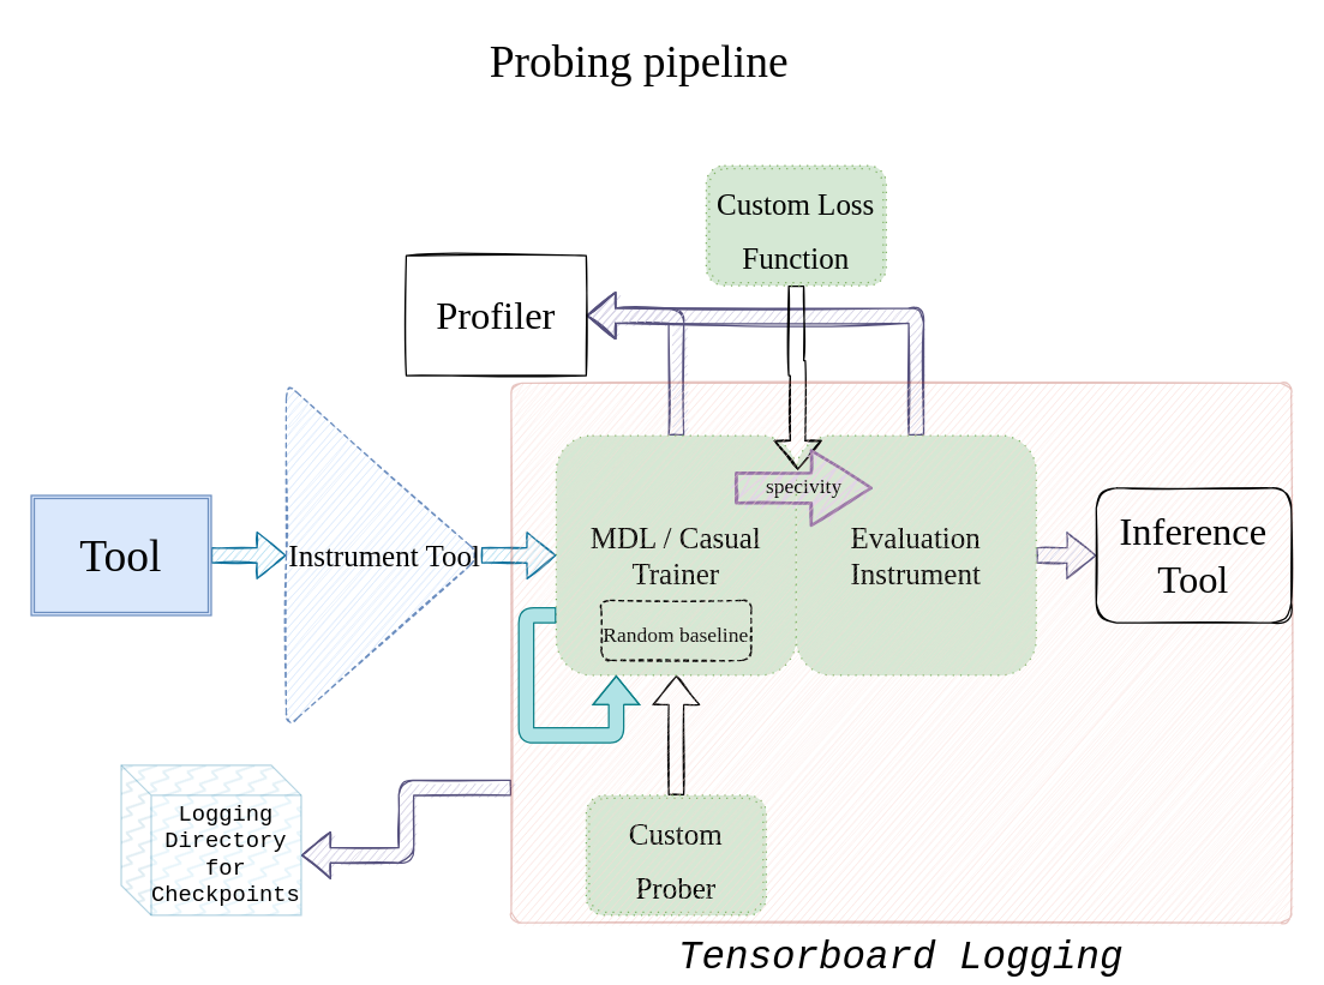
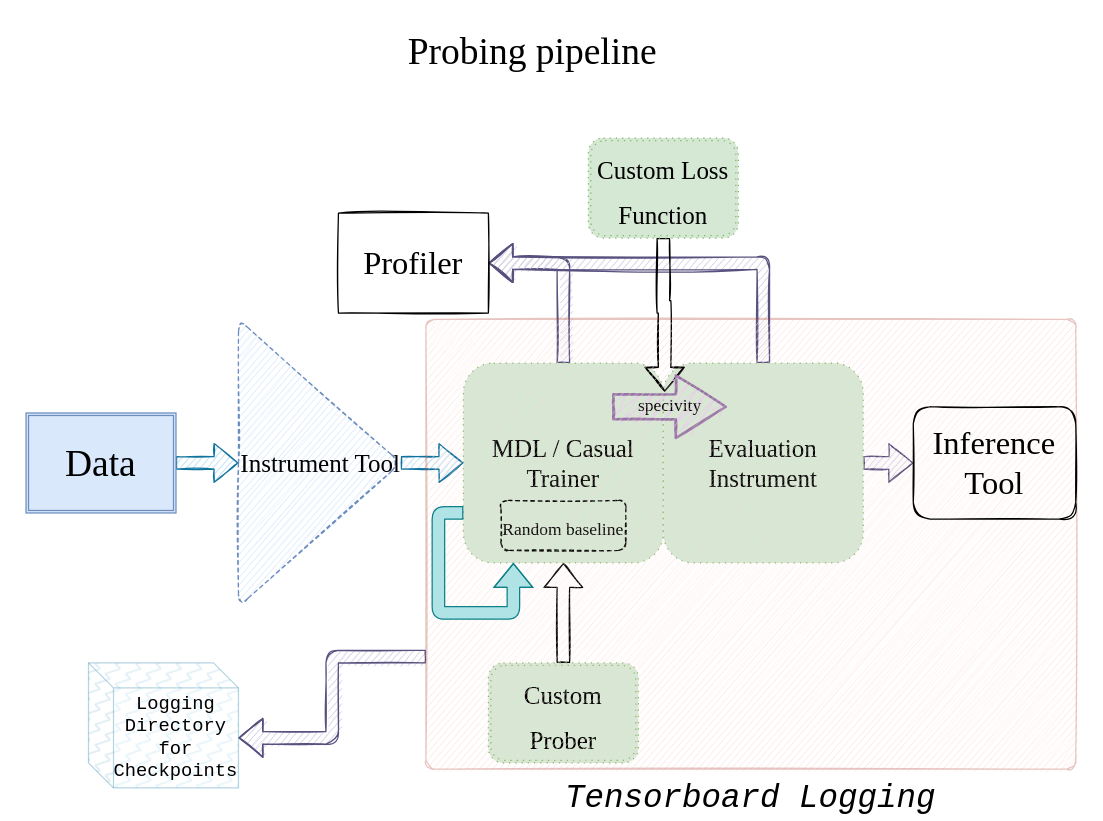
  <mxCell id="0" />
  <mxCell id="1" parent="0" />
  <mxCell id="2" value="Probing pipeline" style="text;html=1;align=center;verticalAlign=middle;resizable=0;points=[];autosize=1;strokeColor=none;fillColor=none;rotation=0;fontFamily=Times New Roman;fontSize=30;" vertex="1" parent="1"><mxGeometry x="320" y="20" width="210" height="40" as="geometry" /></mxCell>
  <mxCell id="3" value="" style="edgeStyle=orthogonalEdgeStyle;rounded=1;orthogonalLoop=1;jettySize=auto;html=1;fontFamily=Times New Roman;fontSize=14;shape=flexArrow;sketch=1;fillColor=#b1ddf0;strokeColor=#10739e;" edge="1" parent="1" source="4" target="13"><mxGeometry relative="1" as="geometry" /></mxCell>
- <mxCell id="4" value="Tool" style="shape=ext;double=1;rounded=0;whiteSpace=wrap;html=1;fontFamily=Times New Roman;fontSize=30;fillColor=#dae8fc;strokeColor=#6c8ebf;" vertex="1" parent="1"><mxGeometry y="330" width="120" height="80" as="geometry" x="20" /></mxCell>
+ <mxCell id="4" value="Data" style="shape=ext;double=1;rounded=0;whiteSpace=wrap;html=1;fontFamily=Times New Roman;fontSize=30;fillColor=#dae8fc;strokeColor=#6c8ebf;" vertex="1" parent="1"><mxGeometry y="330" width="120" height="80" as="geometry" x="20" /></mxCell>
  <mxCell id="5" style="edgeStyle=orthogonalEdgeStyle;shape=flexArrow;rounded=1;sketch=1;orthogonalLoop=1;jettySize=auto;html=1;entryX=0.5;entryY=1;entryDx=0;entryDy=0;fontFamily=Courier New;fontSize=15;" edge="1" parent="1" source="6" target="8"><mxGeometry relative="1" as="geometry" /></mxCell>
  <mxCell id="6" value="&lt;font style=&quot;font-size: 20px&quot;&gt;Custom Prober&lt;/font&gt;" style="shape=ext;double=1;rounded=1;whiteSpace=wrap;html=1;dashed=1;dashPattern=1 4;fontFamily=Times New Roman;fontSize=30;fillColor=#d5e8d4;strokeColor=#82b366;" vertex="1" parent="1"><mxGeometry x="390" y="530" width="120" height="80" as="geometry" /></mxCell>
  <mxCell id="7" style="edgeStyle=orthogonalEdgeStyle;rounded=1;orthogonalLoop=1;jettySize=auto;html=1;entryX=1;entryY=0.5;entryDx=0;entryDy=0;fontFamily=Times New Roman;fontSize=14;shape=flexArrow;sketch=1;fillColor=#d0cee2;strokeColor=#56517e;" edge="1" parent="1" source="8" target="18"><mxGeometry relative="1" as="geometry" /></mxCell>
  <mxCell id="8" value="MDL / Casual Trainer" style="whiteSpace=wrap;html=1;aspect=fixed;dashed=1;dashPattern=1 4;fontFamily=Times New Roman;fontSize=20;fillColor=#d5e8d4;strokeColor=#82b366;rounded=1;" vertex="1" parent="1"><mxGeometry x="370" y="290" width="160" height="160" as="geometry" /></mxCell>
  <mxCell id="9" style="edgeStyle=orthogonalEdgeStyle;rounded=1;orthogonalLoop=1;jettySize=auto;html=1;entryX=1;entryY=0.5;entryDx=0;entryDy=0;fontFamily=Times New Roman;fontSize=26;shape=flexArrow;sketch=1;exitX=0.5;exitY=0;exitDx=0;exitDy=0;fillColor=#d0cee2;strokeColor=#56517e;" edge="1" parent="1" source="11" target="18"><mxGeometry relative="1" as="geometry"><mxPoint x="570" y="290" as="sourcePoint" /><Array as="points"><mxPoint x="610" y="210" /></Array></mxGeometry></mxCell>
  <mxCell id="10" value="" style="edgeStyle=orthogonalEdgeStyle;rounded=1;orthogonalLoop=1;jettySize=auto;html=1;fontFamily=Courier New;fontSize=26;shape=flexArrow;sketch=1;fillColor=#d0cee2;strokeColor=#56517e;" edge="1" parent="1" source="11" target="21"><mxGeometry relative="1" as="geometry" /></mxCell>
  <mxCell id="11" value="Evaluation Instrument" style="whiteSpace=wrap;html=1;aspect=fixed;dashed=1;dashPattern=1 4;fontFamily=Times New Roman;fontSize=20;fillColor=#d5e8d4;strokeColor=#82b366;sketch=0;rounded=1;" vertex="1" parent="1"><mxGeometry x="530" y="290" width="160" height="160" as="geometry" /></mxCell>
  <mxCell id="12" value="" style="edgeStyle=orthogonalEdgeStyle;rounded=1;orthogonalLoop=1;jettySize=auto;html=1;fontFamily=Times New Roman;fontSize=20;shape=flexArrow;sketch=1;fillColor=#b1ddf0;strokeColor=#10739e;" edge="1" parent="1" source="13" target="8"><mxGeometry relative="1" as="geometry" /></mxCell>
  <mxCell id="13" value="Instrument Tool" style="triangle;whiteSpace=wrap;html=1;dashed=1;fontFamily=Times New Roman;fontSize=20;align=left;rounded=1;shadow=0;sketch=1;fillColor=#dae8fc;strokeColor=#6c8ebf;" vertex="1" parent="1"><mxGeometry x="190" y="255" width="130" height="230" as="geometry" /></mxCell>
  <mxCell id="14" style="edgeStyle=orthogonalEdgeStyle;rounded=0;orthogonalLoop=1;jettySize=auto;html=1;exitX=0.5;exitY=1;exitDx=0;exitDy=0;entryX=0.456;entryY=0.26;entryDx=0;entryDy=0;fontFamily=Times New Roman;fontSize=20;shape=flexArrow;sketch=1;entryPerimeter=0;" edge="1" parent="1" source="15" target="17"><mxGeometry relative="1" as="geometry" /></mxCell>
  <mxCell id="15" value="&lt;font style=&quot;font-size: 20px&quot;&gt;Custom Loss Function&lt;/font&gt;" style="shape=ext;double=1;rounded=1;whiteSpace=wrap;html=1;dashed=1;dashPattern=1 4;fontFamily=Times New Roman;fontSize=30;fillColor=#d5e8d4;strokeColor=#82b366;" vertex="1" parent="1"><mxGeometry x="470" y="110" width="120" height="80" as="geometry" /></mxCell>
  <mxCell id="16" value="&lt;font style=&quot;font-size: 14px&quot;&gt;Random baseline&lt;/font&gt;" style="rounded=1;whiteSpace=wrap;html=1;shadow=0;dashed=1;sketch=1;fontFamily=Times New Roman;fontSize=20;glass=0;fillColor=none;" vertex="1" parent="1"><mxGeometry x="400" y="400" width="100" height="40" as="geometry" /></mxCell>
  <mxCell id="17" value="specivity" style="verticalLabelPosition=middle;verticalAlign=middle;html=1;strokeWidth=2;shape=mxgraph.arrows2.arrow;dy=0.6;dx=40;notch=0;rounded=0;shadow=0;glass=0;sketch=1;fontFamily=Times New Roman;fontSize=14;fillColor=#e1d5e7;labelPosition=center;align=center;strokeColor=#9673a6;fillStyle=zigzag;" vertex="1" parent="1"><mxGeometry x="490" y="300" width="90" height="50" as="geometry" /></mxCell>
  <mxCell id="18" value="&lt;font style=&quot;font-size: 26px&quot;&gt;Profiler&lt;/font&gt;" style="whiteSpace=wrap;html=1;shadow=0;glass=0;sketch=1;fillStyle=zigzag;fontFamily=Times New Roman;fontSize=14;fillColor=none;rounded=0;" vertex="1" parent="1"><mxGeometry x="270" y="170" width="120" height="80" as="geometry" /></mxCell>
  <mxCell id="19" style="edgeStyle=orthogonalEdgeStyle;shape=flexArrow;rounded=1;sketch=1;orthogonalLoop=1;jettySize=auto;html=1;exitX=0;exitY=0.75;exitDx=0;exitDy=0;entryX=0;entryY=0;entryDx=120;entryDy=60;entryPerimeter=0;fontFamily=Courier New;fontSize=15;labelBorderColor=default;fillColor=#d0cee2;strokeColor=#56517e;" edge="1" parent="1" source="20" target="23"><mxGeometry relative="1" as="geometry" /></mxCell>
  <mxCell id="20" value="&lt;i&gt;&lt;font face=&quot;Courier New&quot;&gt;Tensorboard Logging&lt;/font&gt;&lt;/i&gt;" style="rounded=1;whiteSpace=wrap;html=1;absoluteArcSize=1;arcSize=14;strokeWidth=1;shadow=0;glass=0;sketch=1;fillStyle=zigzag;fontFamily=Times New Roman;fontSize=26;fillColor=#fad9d5;opacity=30;labelBorderColor=none;strokeColor=#ae4132;labelPosition=center;verticalLabelPosition=bottom;align=center;verticalAlign=top;" vertex="1" parent="1"><mxGeometry x="340" y="255" width="520" height="360" as="geometry" /></mxCell>
  <mxCell id="21" value="&lt;span style=&quot;font-size: 26px&quot;&gt;Inference Tool&lt;/span&gt;" style="whiteSpace=wrap;html=1;shadow=0;glass=0;sketch=1;fillStyle=zigzag;fontFamily=Times New Roman;fontSize=14;fillColor=none;rounded=1;" vertex="1" parent="1"><mxGeometry x="730" y="325" width="130" height="90" as="geometry" /></mxCell>
  <mxCell id="22" style="edgeStyle=orthogonalEdgeStyle;rounded=0;orthogonalLoop=1;jettySize=auto;html=1;exitX=0.5;exitY=1;exitDx=0;exitDy=0;fontFamily=Courier New;fontSize=26;" edge="1" parent="1" source="20" target="20"><mxGeometry relative="1" as="geometry" /></mxCell>
- <mxCell id="23" value="Logging Directory for Checkpoints" style="shape=cube;whiteSpace=wrap;html=1;boundedLbl=1;backgroundOutline=1;darkOpacity=0.05;darkOpacity2=0.1;rounded=1;shadow=0;glass=0;labelBorderColor=none;sketch=0;fillStyle=zigzag;fontFamily=Courier New;fontSize=15;strokeWidth=1;fillColor=#b1ddf0;opacity=30;strokeColor=#10739e;" vertex="1" parent="1"><mxGeometry x="80" y="510" width="120" height="100" as="geometry" /></mxCell>
+ <mxCell id="23" value="Logging Directory for Checkpoints" style="shape=cube;whiteSpace=wrap;html=1;boundedLbl=1;backgroundOutline=1;darkOpacity=0.05;darkOpacity2=0.1;rounded=1;shadow=0;glass=0;labelBorderColor=none;sketch=0;fillStyle=zigzag;fontFamily=Courier New;fontSize=15;strokeWidth=1;fillColor=#b1ddf0;opacity=30;strokeColor=#10739e;" vertex="1" parent="1"><mxGeometry x="70" y="530" width="120" height="100" as="geometry" /></mxCell>
  <mxCell id="24" style="edgeStyle=orthogonalEdgeStyle;shape=flexArrow;rounded=1;sketch=0;orthogonalLoop=1;jettySize=auto;html=1;exitX=0;exitY=0.75;exitDx=0;exitDy=0;entryX=0.25;entryY=1;entryDx=0;entryDy=0;fontFamily=Courier New;fontSize=15;fillColor=#b0e3e6;strokeColor=#0e8088;" edge="1" parent="1" source="8" target="8"><mxGeometry relative="1" as="geometry"><Array as="points"><mxPoint x="350" y="410" /><mxPoint x="350" y="490" /><mxPoint x="410" y="490" /></Array></mxGeometry></mxCell>
